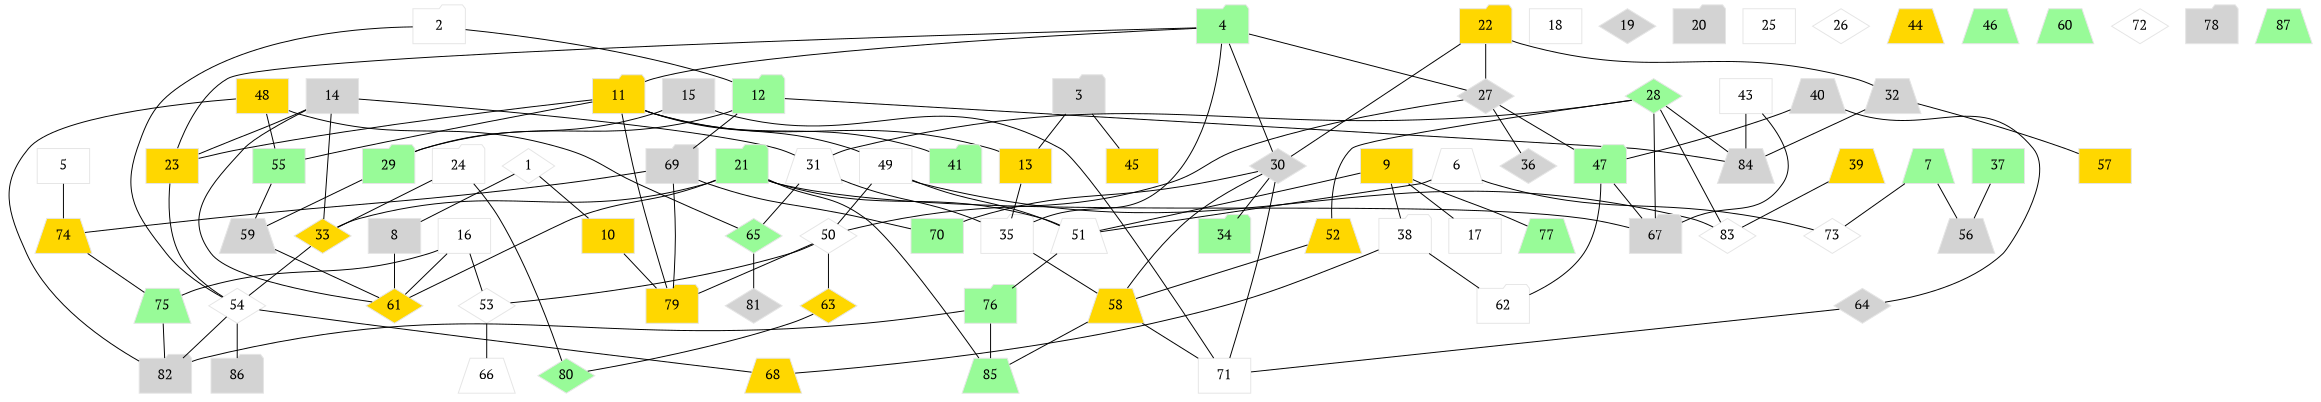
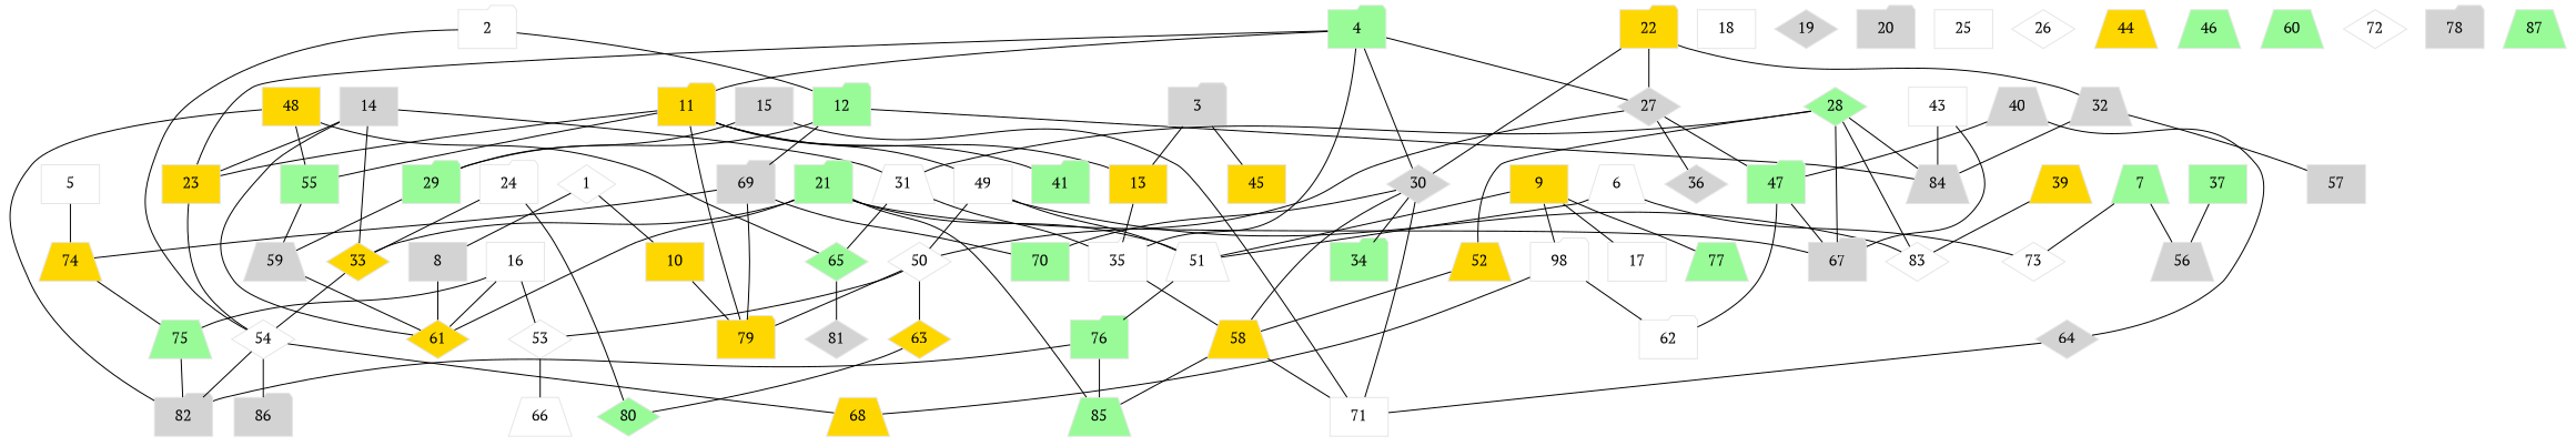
  graph {
    fontname="PT Serif"
    node [color=gray90 fillcolor=white fontname="PT Serif" shape=folder style=filled]
    edge [fontname="PT Serif"]
    1 [shape=diamond]
    8 [fillcolor=lightgrey shape=box]
    10 [fillcolor=gold shape=box]
    61 [fillcolor=gold shape=diamond]
    79 [fillcolor=gold]
    12 [fillcolor=palegreen]
    2
    54 [shape=diamond]
    29 [fillcolor=palegreen]
    69 [fillcolor=lightgrey]
    84 [fillcolor=lightgrey shape=trapezium]
    68 [fillcolor=gold shape=trapezium]
    82 [fillcolor=lightgrey]
    86 [fillcolor=lightgrey]
    3 [fillcolor=lightgrey]
    13 [fillcolor=gold shape=box]
    45 [fillcolor=gold shape=box]
    35
    4 [fillcolor=palegreen]
    11 [fillcolor=gold]
    23 [fillcolor=gold shape=box]
    27 [fillcolor=lightgrey shape=diamond]
    30 [fillcolor=lightgrey shape=diamond]
    41 [fillcolor=palegreen]
    49 [shape=box]
    55 [fillcolor=palegreen shape=box]
    36 [fillcolor=lightgrey shape=diamond]
    47 [fillcolor=palegreen]
    50 [shape=diamond]
    71 [shape=box]
    34 [fillcolor=palegreen]
    58 [fillcolor=gold shape=trapezium]
    70 [fillcolor=palegreen shape=box]
    5 [shape=box]
    74 [fillcolor=gold shape=trapezium]
    75 [fillcolor=palegreen shape=trapezium]
    6 [shape=trapezium]
    51 [shape=trapezium]
    73 [shape=diamond]
    76 [fillcolor=palegreen]
    7 [fillcolor=palegreen shape=trapezium]
    56 [fillcolor=lightgrey shape=trapezium]
    9 [fillcolor=gold shape=box]
    17 [shape=box]
-   38
+   38 [label=98]
    77 [fillcolor=palegreen shape=trapezium]
    62
    83 [shape=diamond]
    59 [fillcolor=lightgrey shape=trapezium]
    14 [fillcolor=lightgrey shape=box]
    31 [shape=trapezium]
    33 [fillcolor=gold shape=diamond]
    65 [fillcolor=palegreen shape=diamond]
    15 [fillcolor=lightgrey shape=box]
    16 [shape=box]
    53 [shape=diamond]
    66 [shape=trapezium]
    18 [shape=box]
    19 [fillcolor=lightgrey shape=diamond]
    20 [fillcolor=lightgrey]
    21 [fillcolor=palegreen]
    67 [fillcolor=lightgrey]
    85 [fillcolor=palegreen shape=trapezium]
    22 [fillcolor=gold]
    32 [fillcolor=lightgrey shape=trapezium]
-   57 [fillcolor=gold shape=box]
+   57 [fillcolor=lightgrey shape=box]
    24
    80 [fillcolor=palegreen shape=diamond]
    25 [shape=box]
    26 [shape=diamond]
    63 [fillcolor=gold shape=diamond]
    28 [fillcolor=palegreen shape=diamond]
    52 [fillcolor=gold shape=trapezium]
    81 [fillcolor=lightgrey shape=diamond]
    37 [fillcolor=palegreen shape=box]
    39 [fillcolor=gold shape=trapezium]
    40 [fillcolor=lightgrey shape=trapezium]
    64 [fillcolor=lightgrey shape=diamond]
    43 [shape=box]
    44 [fillcolor=gold shape=trapezium]
    46 [fillcolor=palegreen shape=trapezium]
    48 [fillcolor=gold shape=box]
    60 [fillcolor=palegreen shape=trapezium]
    72 [shape=diamond]
    78 [fillcolor=lightgrey]
    87 [fillcolor=palegreen shape=trapezium]
    1 -- 8
    1 -- 10
    8 -- 61
    10 -- 79
    12 -- 29
    12 -- 69
    12 -- 84
    2 -- 12
    2 -- 54
    54 -- 68
    54 -- 82
    54 -- 86
    29 -- 59
    69 -- 79
    69 -- 70
    69 -- 74
    3 -- 13
    3 -- 45
    13 -- 35
    35 -- 58
    4 -- 35
    4 -- 11
    4 -- 23
    4 -- 27
    4 -- 30
    11 -- 79
    11 -- 13
    11 -- 23
    11 -- 41
    11 -- 49
    11 -- 55
    23 -- 54
    27 -- 36
    27 -- 47
    27 -- 50
    30 -- 71
    30 -- 34
    30 -- 58
    30 -- 70
    49 -- 50
    49 -- 51
    49 -- 83
    55 -- 59
    47 -- 62
    47 -- 67
    50 -- 79
    50 -- 53
    50 -- 63
    58 -- 71
    58 -- 85
    5 -- 74
    74 -- 75
    75 -- 82
    6 -- 51
    6 -- 73
    51 -- 76
    76 -- 82
    76 -- 85
    7 -- 73
    7 -- 56
    9 -- 51
    9 -- 17
    9 -- 38
    9 -- 77
    38 -- 68
    38 -- 62
    59 -- 61
    14 -- 61
    14 -- 23
    14 -- 31
    14 -- 33
    31 -- 35
    31 -- 65
    33 -- 54
    65 -- 81
    15 -- 29
    15 -- 71
    16 -- 61
    16 -- 75
    16 -- 53
    53 -- 66
    21 -- 61
    21 -- 51
    21 -- 33
    21 -- 67
    21 -- 85
    22 -- 27
    22 -- 30
    22 -- 32
    32 -- 84
    32 -- 57
    24 -- 33
    24 -- 80
    63 -- 80
    28 -- 84
    28 -- 83
    28 -- 31
    28 -- 67
    28 -- 52
    52 -- 58
    37 -- 56
    39 -- 83
    40 -- 47
    40 -- 64
    64 -- 71
    43 -- 84
    43 -- 67
    48 -- 82
    48 -- 55
    48 -- 65
  }
